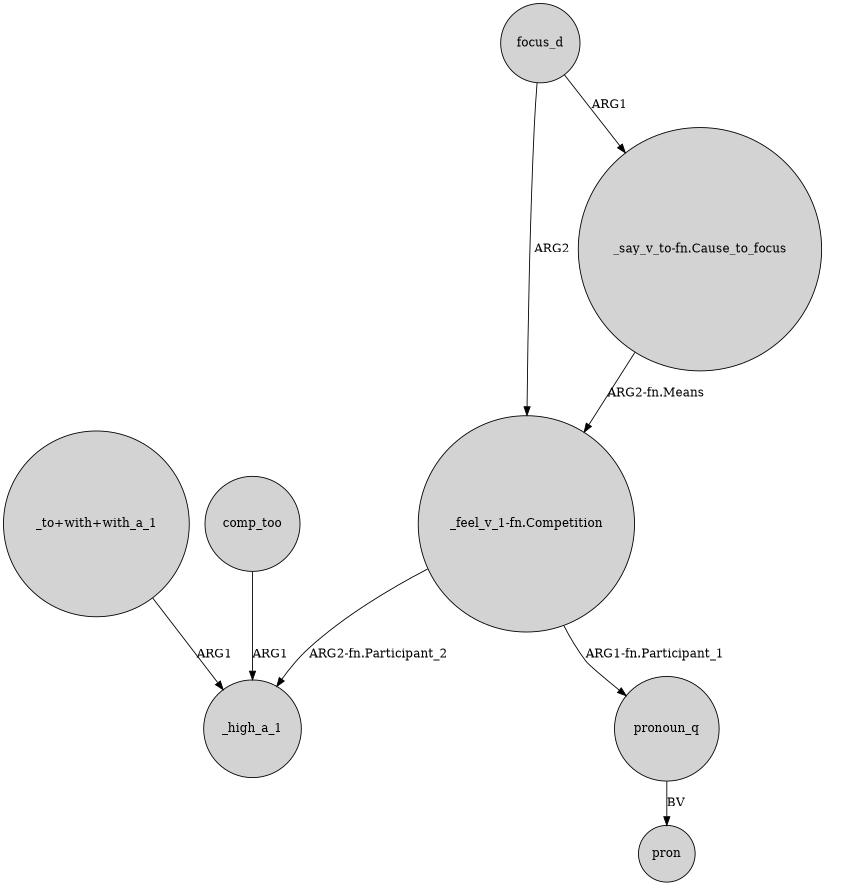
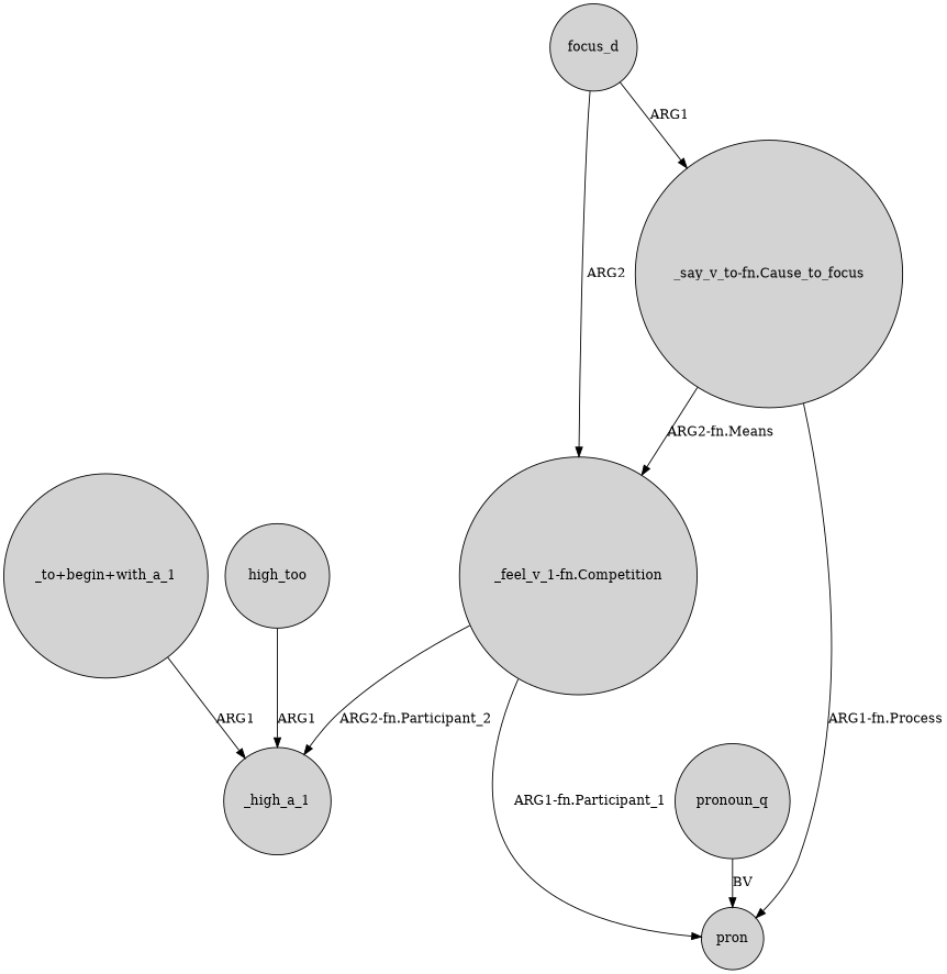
  digraph {
    node [shape=circle style=filled]
-   "_to+begin+with_a_1" [label="_to+with+with_a_1"]
+   "_to+begin+with_a_1"
    _high_a_1
    "_feel_v_1-fn.Competition"
    pron
    n5 [label="_say_v_to-fn.Cause_to_focus"]
    focus_d
-   comp_too
+   comp_too [label=high_too]
    pronoun_q
    "_to+begin+with_a_1" -> _high_a_1 [label=ARG1]
    "_feel_v_1-fn.Competition" -> _high_a_1 [label="ARG2-fn.Participant_2"]
-   "_feel_v_1-fn.Competition" -> pronoun_q [label="ARG1-fn.Participant_1"]
+   "_feel_v_1-fn.Competition" -> pron [label="ARG1-fn.Participant_1"]
    n5 -> "_feel_v_1-fn.Competition" [label="ARG2-fn.Means"]
+   n5 -> pron [label="ARG1-fn.Process"]
    focus_d -> "_feel_v_1-fn.Competition" [label=ARG2]
    focus_d -> n5 [label=ARG1]
    comp_too -> _high_a_1 [label=ARG1]
    pronoun_q -> pron [label=BV]
  }
